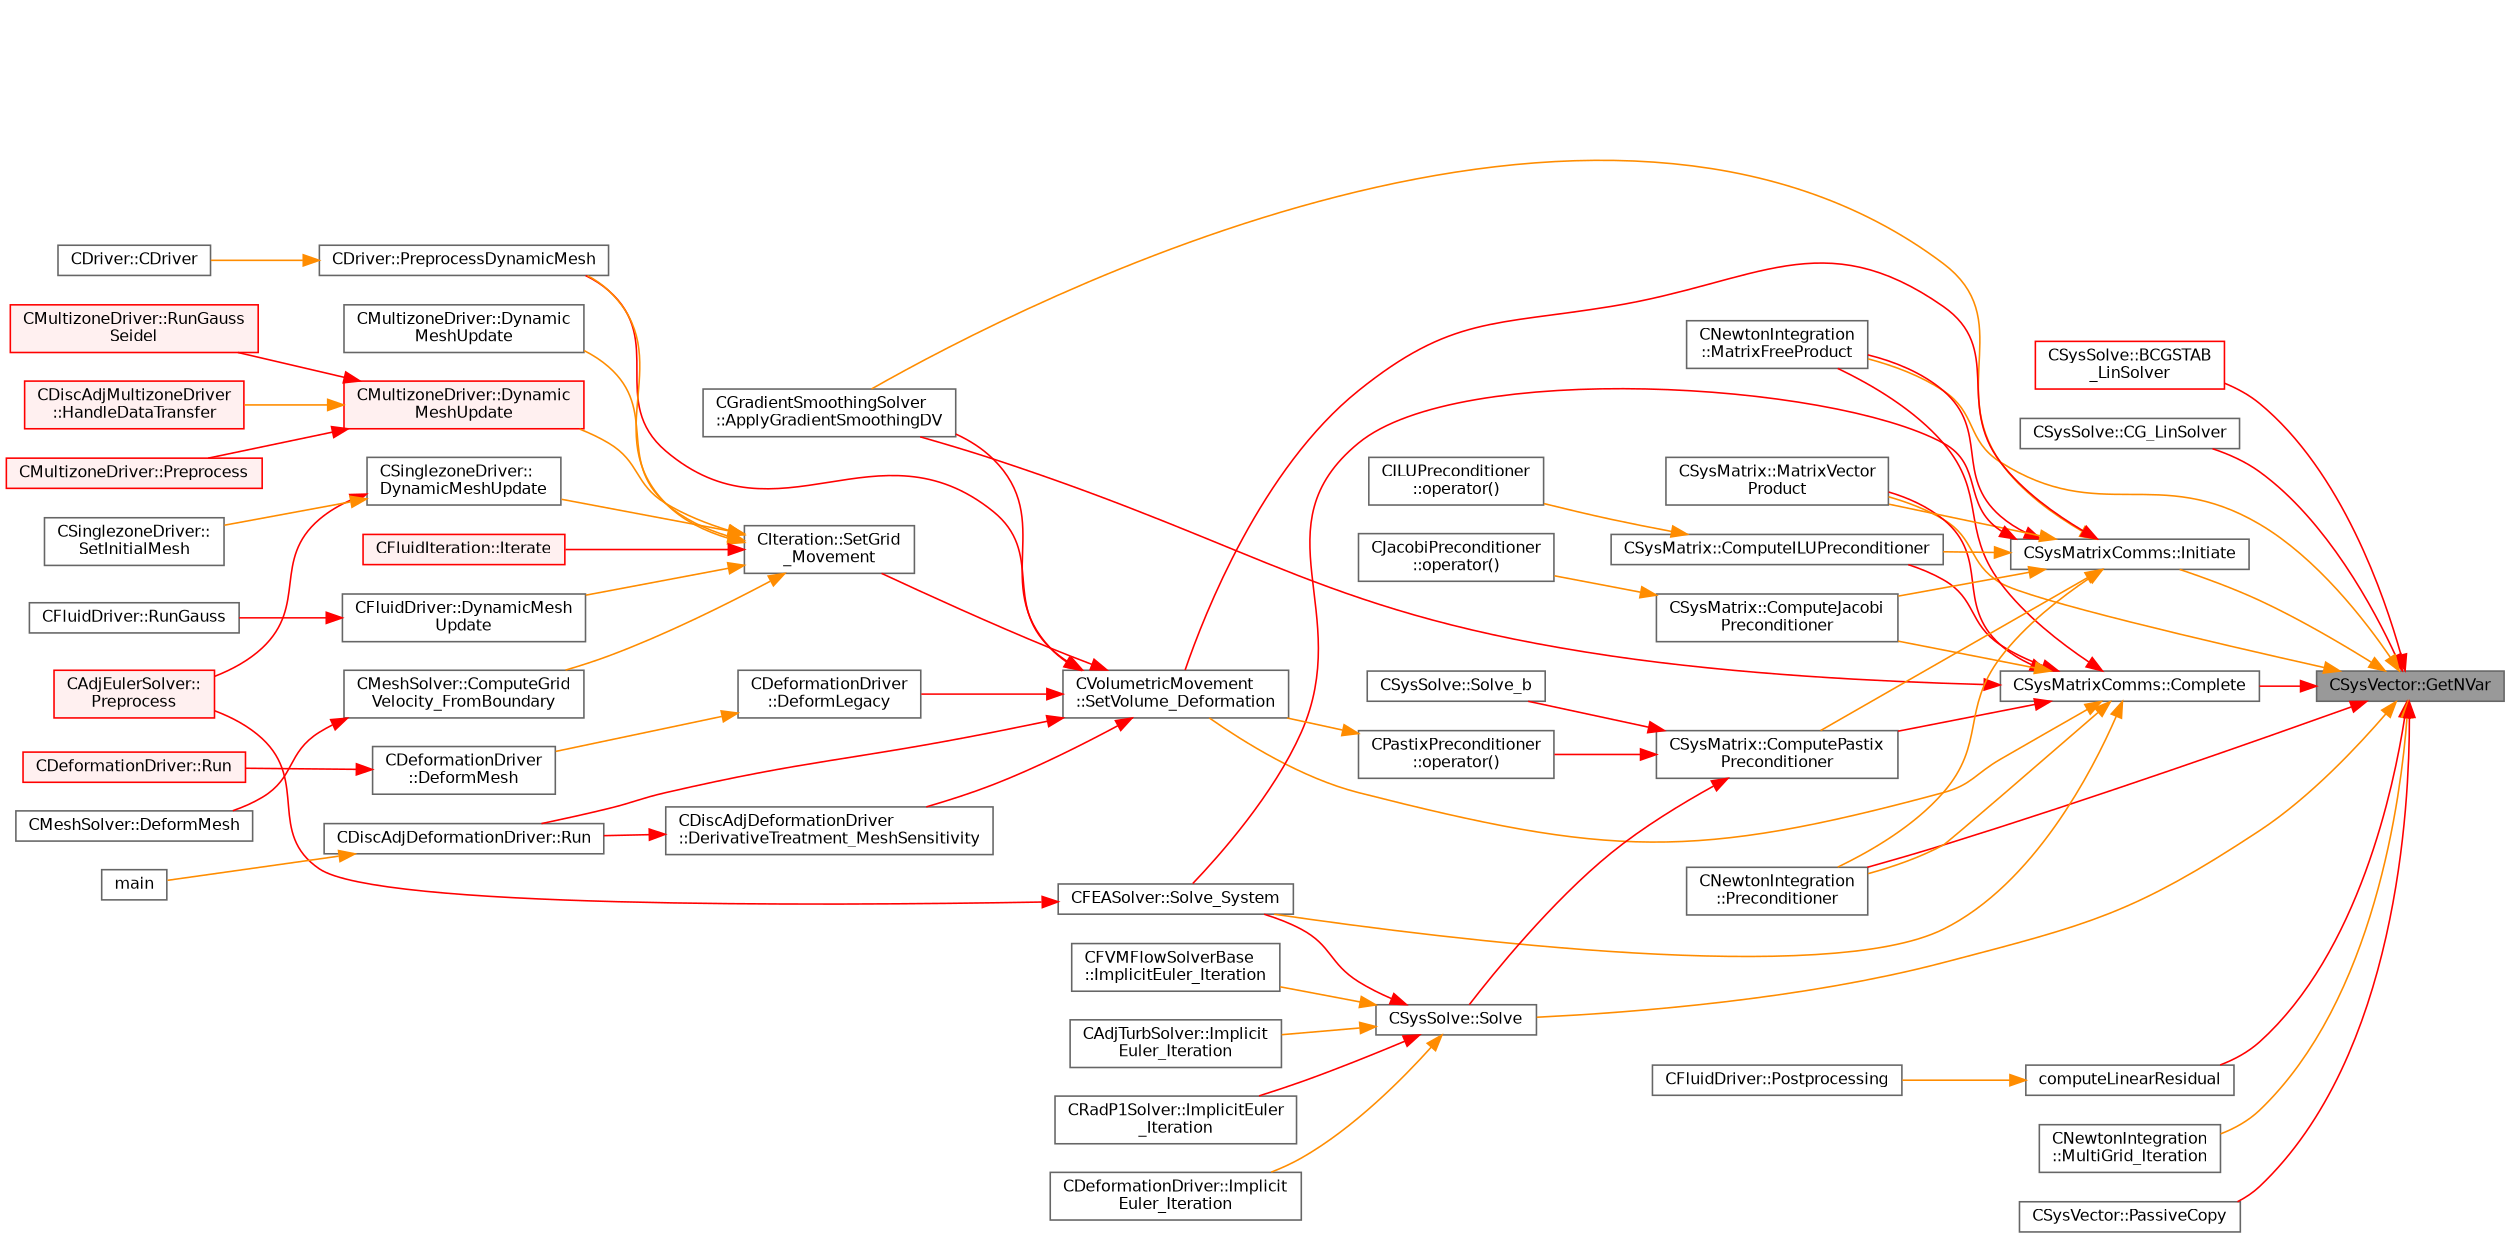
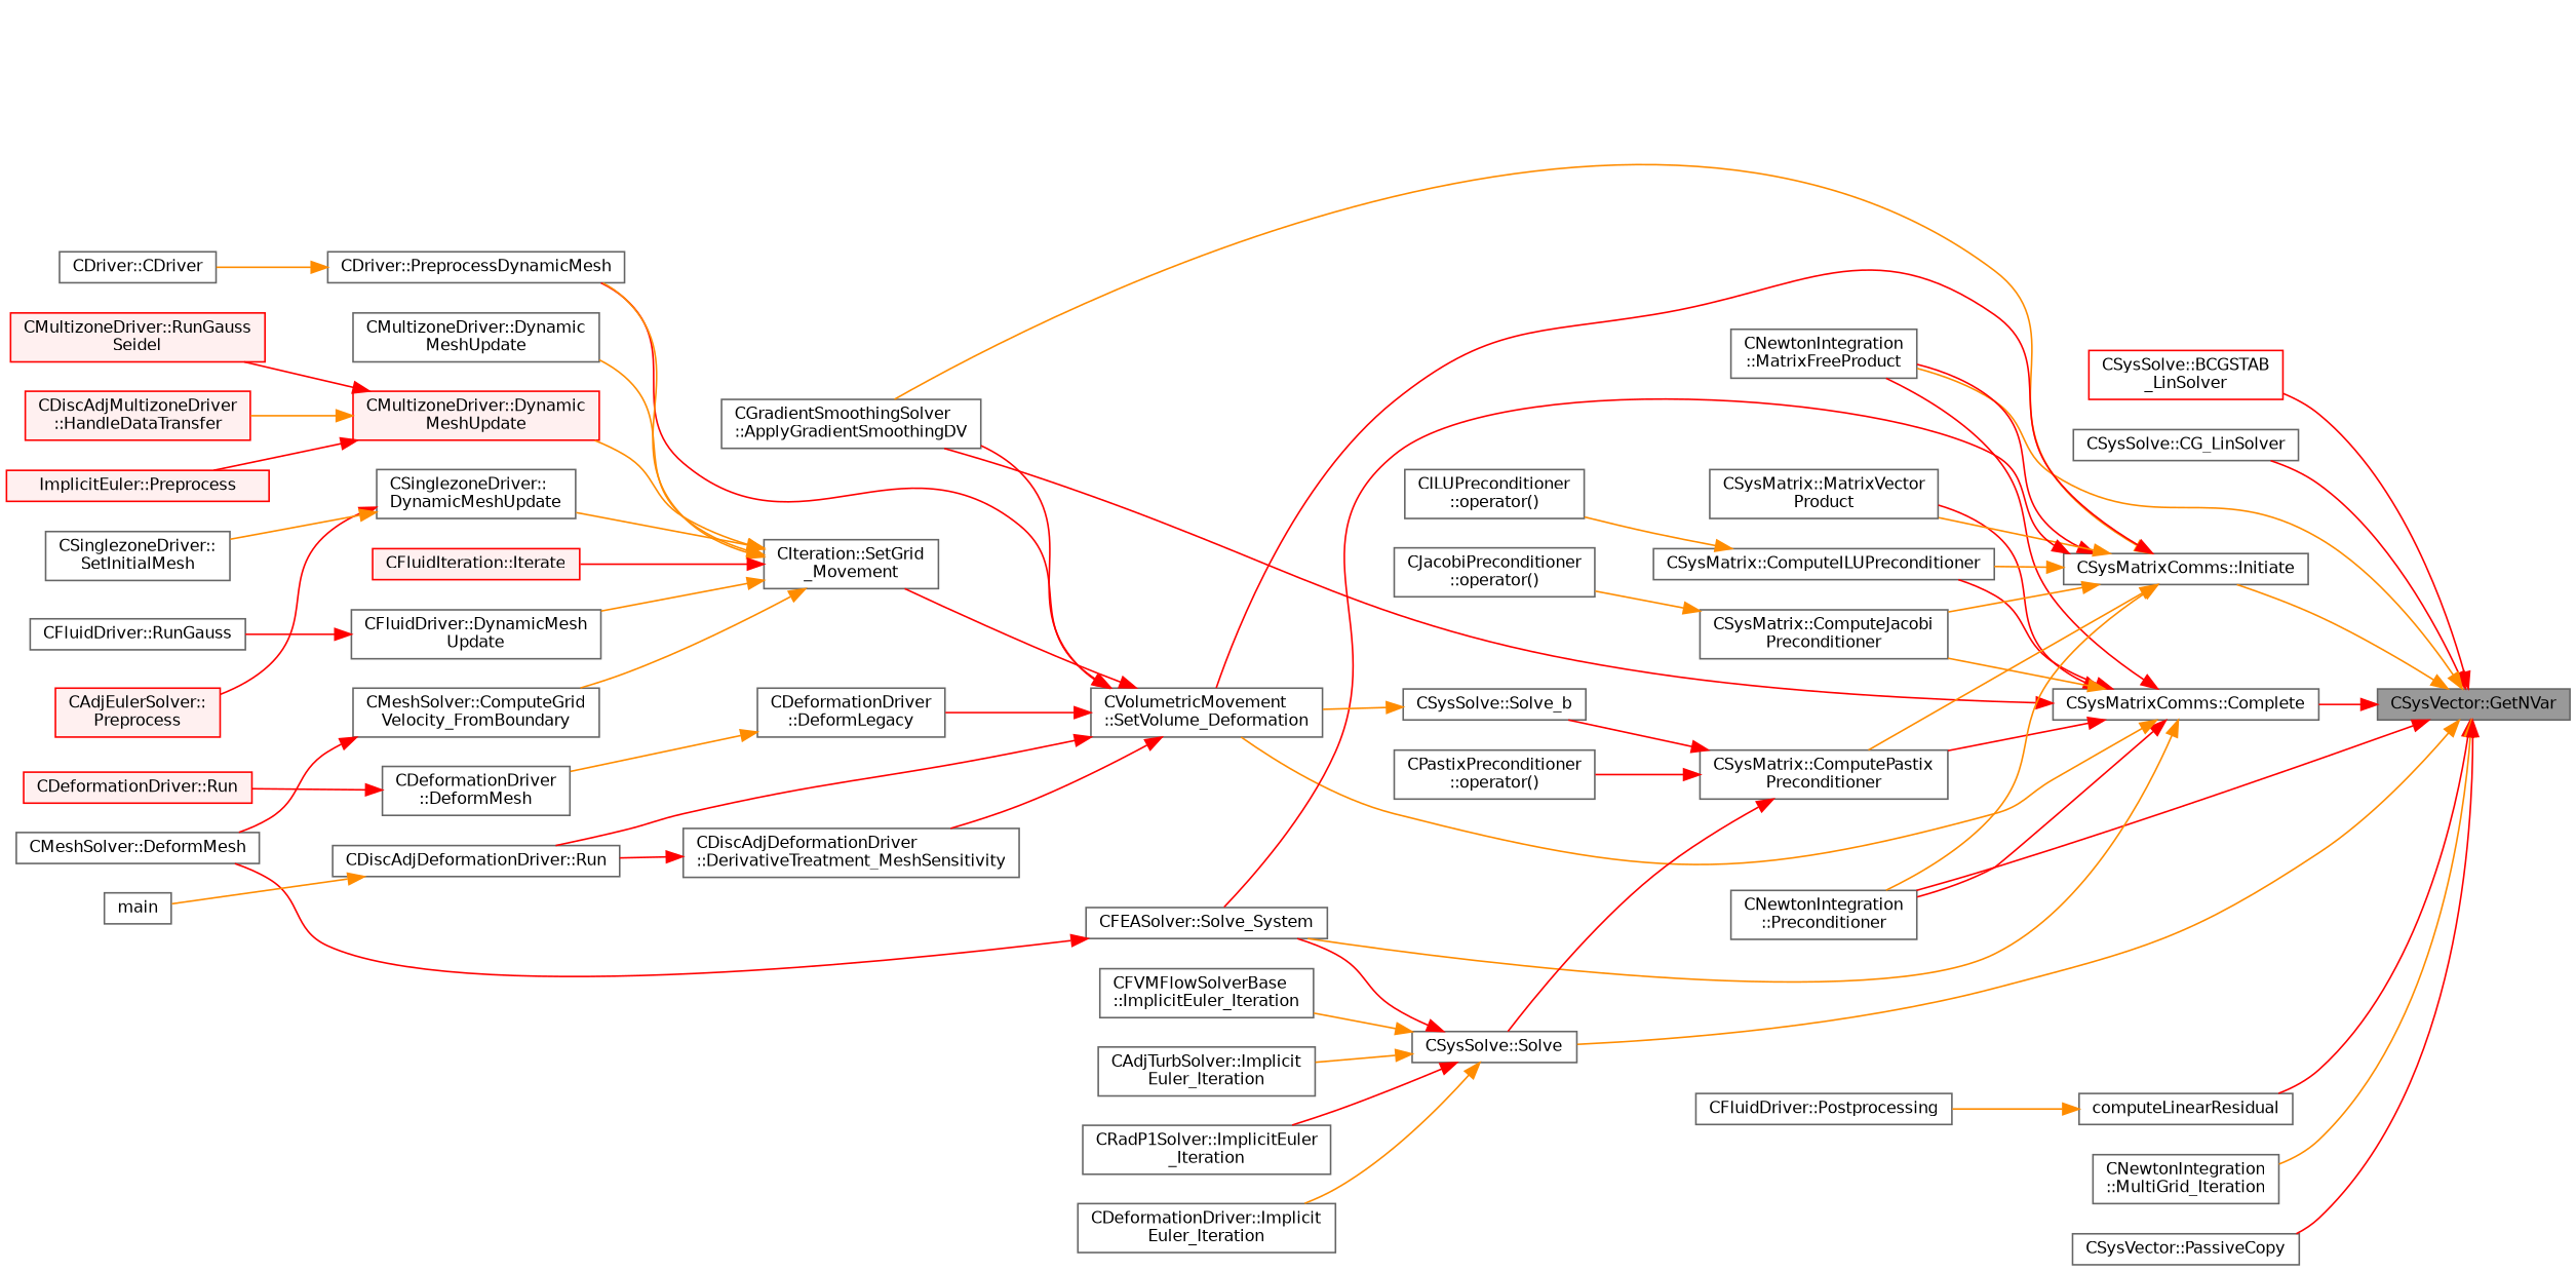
  digraph {
    rankdir=RL
    node [color=grey40 fillcolor=white fontname=Helvetica fontsize=10 shape=box style=filled]
    edge [color=red dir=back fontname=Helvetica fontsize=10 labelfontname=Helvetica labelfontsize=10 style=solid]
    n1 [color=gray40 fillcolor=grey60 fontcolor=black height=0.2 label="CSysVector::GetNVar" width=0.4]
    n2 [color=red height=0.2 label="CSysSolve::BCGSTAB\l_LinSolver" width=0.4]
    n3 [height=0.2 label="CSysSolve::CG_LinSolver" width=0.4]
    n4 [height=0.2 label="CSysMatrixComms::Complete" width=0.4]
    n5 [height=0.2 label="CSysSolve::Solve" width=0.4]
    n6 [height=0.2 label="CNewtonIntegration\l::MatrixFreeProduct" width=0.4]
    n7 [height=0.2 label="CSysMatrix::MatrixVector\lProduct" width=0.4]
    n8 [height=0.2 label="CNewtonIntegration\l::Preconditioner" width=0.4]
    n9 [height=0.2 label=computeLinearResidual width=0.4]
    n10 [height=0.2 label="CSysMatrixComms::Initiate" width=0.4]
    n11 [height=0.2 label="CNewtonIntegration\l::MultiGrid_Iteration" width=0.4]
    n12 [height=0.2 label="CSysVector::PassiveCopy" width=0.4]
    n13 [height=0.2 label="CGradientSmoothingSolver\l::ApplyGradientSmoothingDV" width=0.4]
    n14 [height=0.2 label="CSysMatrix::ComputeILUPreconditioner" width=0.4]
    n15 [height=0.2 label="CSysMatrix::ComputeJacobi\lPreconditioner" width=0.4]
    n16 [height=0.2 label="CSysMatrix::ComputePastix\lPreconditioner" width=0.4]
    n17 [height=0.2 label="CVolumetricMovement\l::SetVolume_Deformation" width=0.4]
    n18 [height=0.2 label="CFEASolver::Solve_System" width=0.4]
    n19 [height=0.2 label="CDeformationDriver::Implicit\lEuler_Iteration" width=0.4]
    n20 [height=0.2 label="CFVMFlowSolverBase\l::ImplicitEuler_Iteration" width=0.4]
    n21 [height=0.2 label="CAdjTurbSolver::Implicit\lEuler_Iteration" width=0.4]
    n22 [height=0.2 label="CRadP1Solver::ImplicitEuler\l_Iteration" width=0.4]
    n23 [height=0.2 label="CFluidDriver::Postprocessing" width=0.4]
    n24 [height=0.2 label="CILUPreconditioner\l::operator()" width=0.4]
    n25 [height=0.2 label="CJacobiPreconditioner\l::operator()" width=0.4]
    n26 [height=0.2 label="CPastixPreconditioner\l::operator()" width=0.4]
    n27 [height=0.2 label="CSysSolve::Solve_b" width=0.4]
    n28 [height=0.2 label="CDeformationDriver\l::DeformLegacy" width=0.4]
    n29 [height=0.2 label="CDiscAdjDeformationDriver\l::DerivativeTreatment_MeshSensitivity" width=0.4]
    n30 [height=0.2 label="CDiscAdjDeformationDriver::Run" width=0.4]
    n31 [height=0.2 label="CDriver::PreprocessDynamicMesh" width=0.4]
    n32 [height=0.2 label="CIteration::SetGrid\l_Movement" width=0.4]
    n33 [height=0.2 label="CMeshSolver::DeformMesh" width=0.4]
    n34 [height=0.2 label="CDeformationDriver\l::DeformMesh" width=0.4]
    n35 [height=0.2 label=main width=0.4]
    n36 [height=0.2 label="CDriver::CDriver" width=0.4]
    n37 [height=0.2 label="CFluidDriver::DynamicMesh\lUpdate" width=0.4]
    n38 [height=0.2 label="CMultizoneDriver::Dynamic\lMeshUpdate" width=0.4]
    n39 [height=0.2 label="CSinglezoneDriver::\lDynamicMeshUpdate" width=0.4]
    n40 [color=red fillcolor="#FFF0F0" height=0.2 label="CMultizoneDriver::Dynamic\lMeshUpdate" width=0.4]
    n41 [color=red fillcolor="#FFF0F0" height=0.2 label="CFluidIteration::Iterate" width=0.4]
    n42 [height=0.2 label="CMeshSolver::ComputeGrid\lVelocity_FromBoundary" width=0.4]
    n43 [color=red fillcolor="#FFF0F0" height=0.2 label="CDeformationDriver::Run" width=0.4]
    n44 [height=0.2 label="CFluidDriver::RunGauss" width=0.4]
    n45 [color=red fillcolor="#FFF0F0" height=0.2 label="CAdjEulerSolver::\lPreprocess" width=0.4]
    n46 [height=0.2 label="CSinglezoneDriver::\lSetInitialMesh" width=0.4]
    n47 [color=red fillcolor="#FFF0F0" height=0.2 label="CDiscAdjMultizoneDriver\l::HandleDataTransfer" width=0.4]
-   n48 [color=red fillcolor="#FFF0F0" height=0.2 label="CMultizoneDriver::Preprocess" width=0.4]
+   n48 [color=red fillcolor="#FFF0F0" height=0.2 label="ImplicitEuler::Preprocess" width=0.4]
    n49 [color=red fillcolor="#FFF0F0" height=0.2 label="CMultizoneDriver::RunGauss\lSeidel" width=0.4]
    n1 -> n2
    n1 -> n3
    n1 -> n4
    n1 -> n5 [color=darkorange]
    n1 -> n6 [color=darkorange]
-   n1 -> n7 [color=darkorange]
    n1 -> n8
    n1 -> n9
    n1 -> n10 [color=darkorange]
    n1 -> n11 [color=darkorange]
    n1 -> n12
    n4 -> n6
    n4 -> n7
-   n4 -> n8 [color=darkorange]
+   n4 -> n8
    n4 -> n13
    n4 -> n14
    n4 -> n15 [color=darkorange]
    n4 -> n16
    n4 -> n17 [color=darkorange]
    n4 -> n18 [color=darkorange]
    n5 -> n18
    n5 -> n19 [color=darkorange]
    n5 -> n20 [color=darkorange]
    n5 -> n21 [color=darkorange]
    n5 -> n22
    n9 -> n23 [color=darkorange]
    n10 -> n6
    n10 -> n7 [color=darkorange]
    n10 -> n8 [color=darkorange]
    n10 -> n13 [color=darkorange]
    n10 -> n14 [color=darkorange]
    n10 -> n15 [color=darkorange]
    n10 -> n16 [color=darkorange]
    n10 -> n17
    n10 -> n18
    n14 -> n24 [color=darkorange]
    n15 -> n25 [color=darkorange]
    n16 -> n5
    n16 -> n26
    n16 -> n27
    n17 -> n13
    n17 -> n28
    n17 -> n29
    n17 -> n30
    n17 -> n31
    n17 -> n32
-   n18 -> n45
-   n26 -> n17 [color=darkorange]
+   n18 -> n33
+   n27 -> n17 [color=darkorange]
    n28 -> n34 [color=darkorange]
    n29 -> n30
    n30 -> n35 [color=darkorange]
    n31 -> n36 [color=darkorange]
    n32 -> n31 [color=darkorange]
    n32 -> n37 [color=darkorange]
    n32 -> n38 [color=darkorange]
    n32 -> n39 [color=darkorange]
    n32 -> n40 [color=darkorange]
    n32 -> n41
    n32 -> n42 [color=darkorange]
    n34 -> n43
    n37 -> n44
    n39 -> n45
    n39 -> n46 [color=darkorange]
    n40 -> n47 [color=darkorange]
    n40 -> n48
    n40 -> n49
    n42 -> n33
  }
